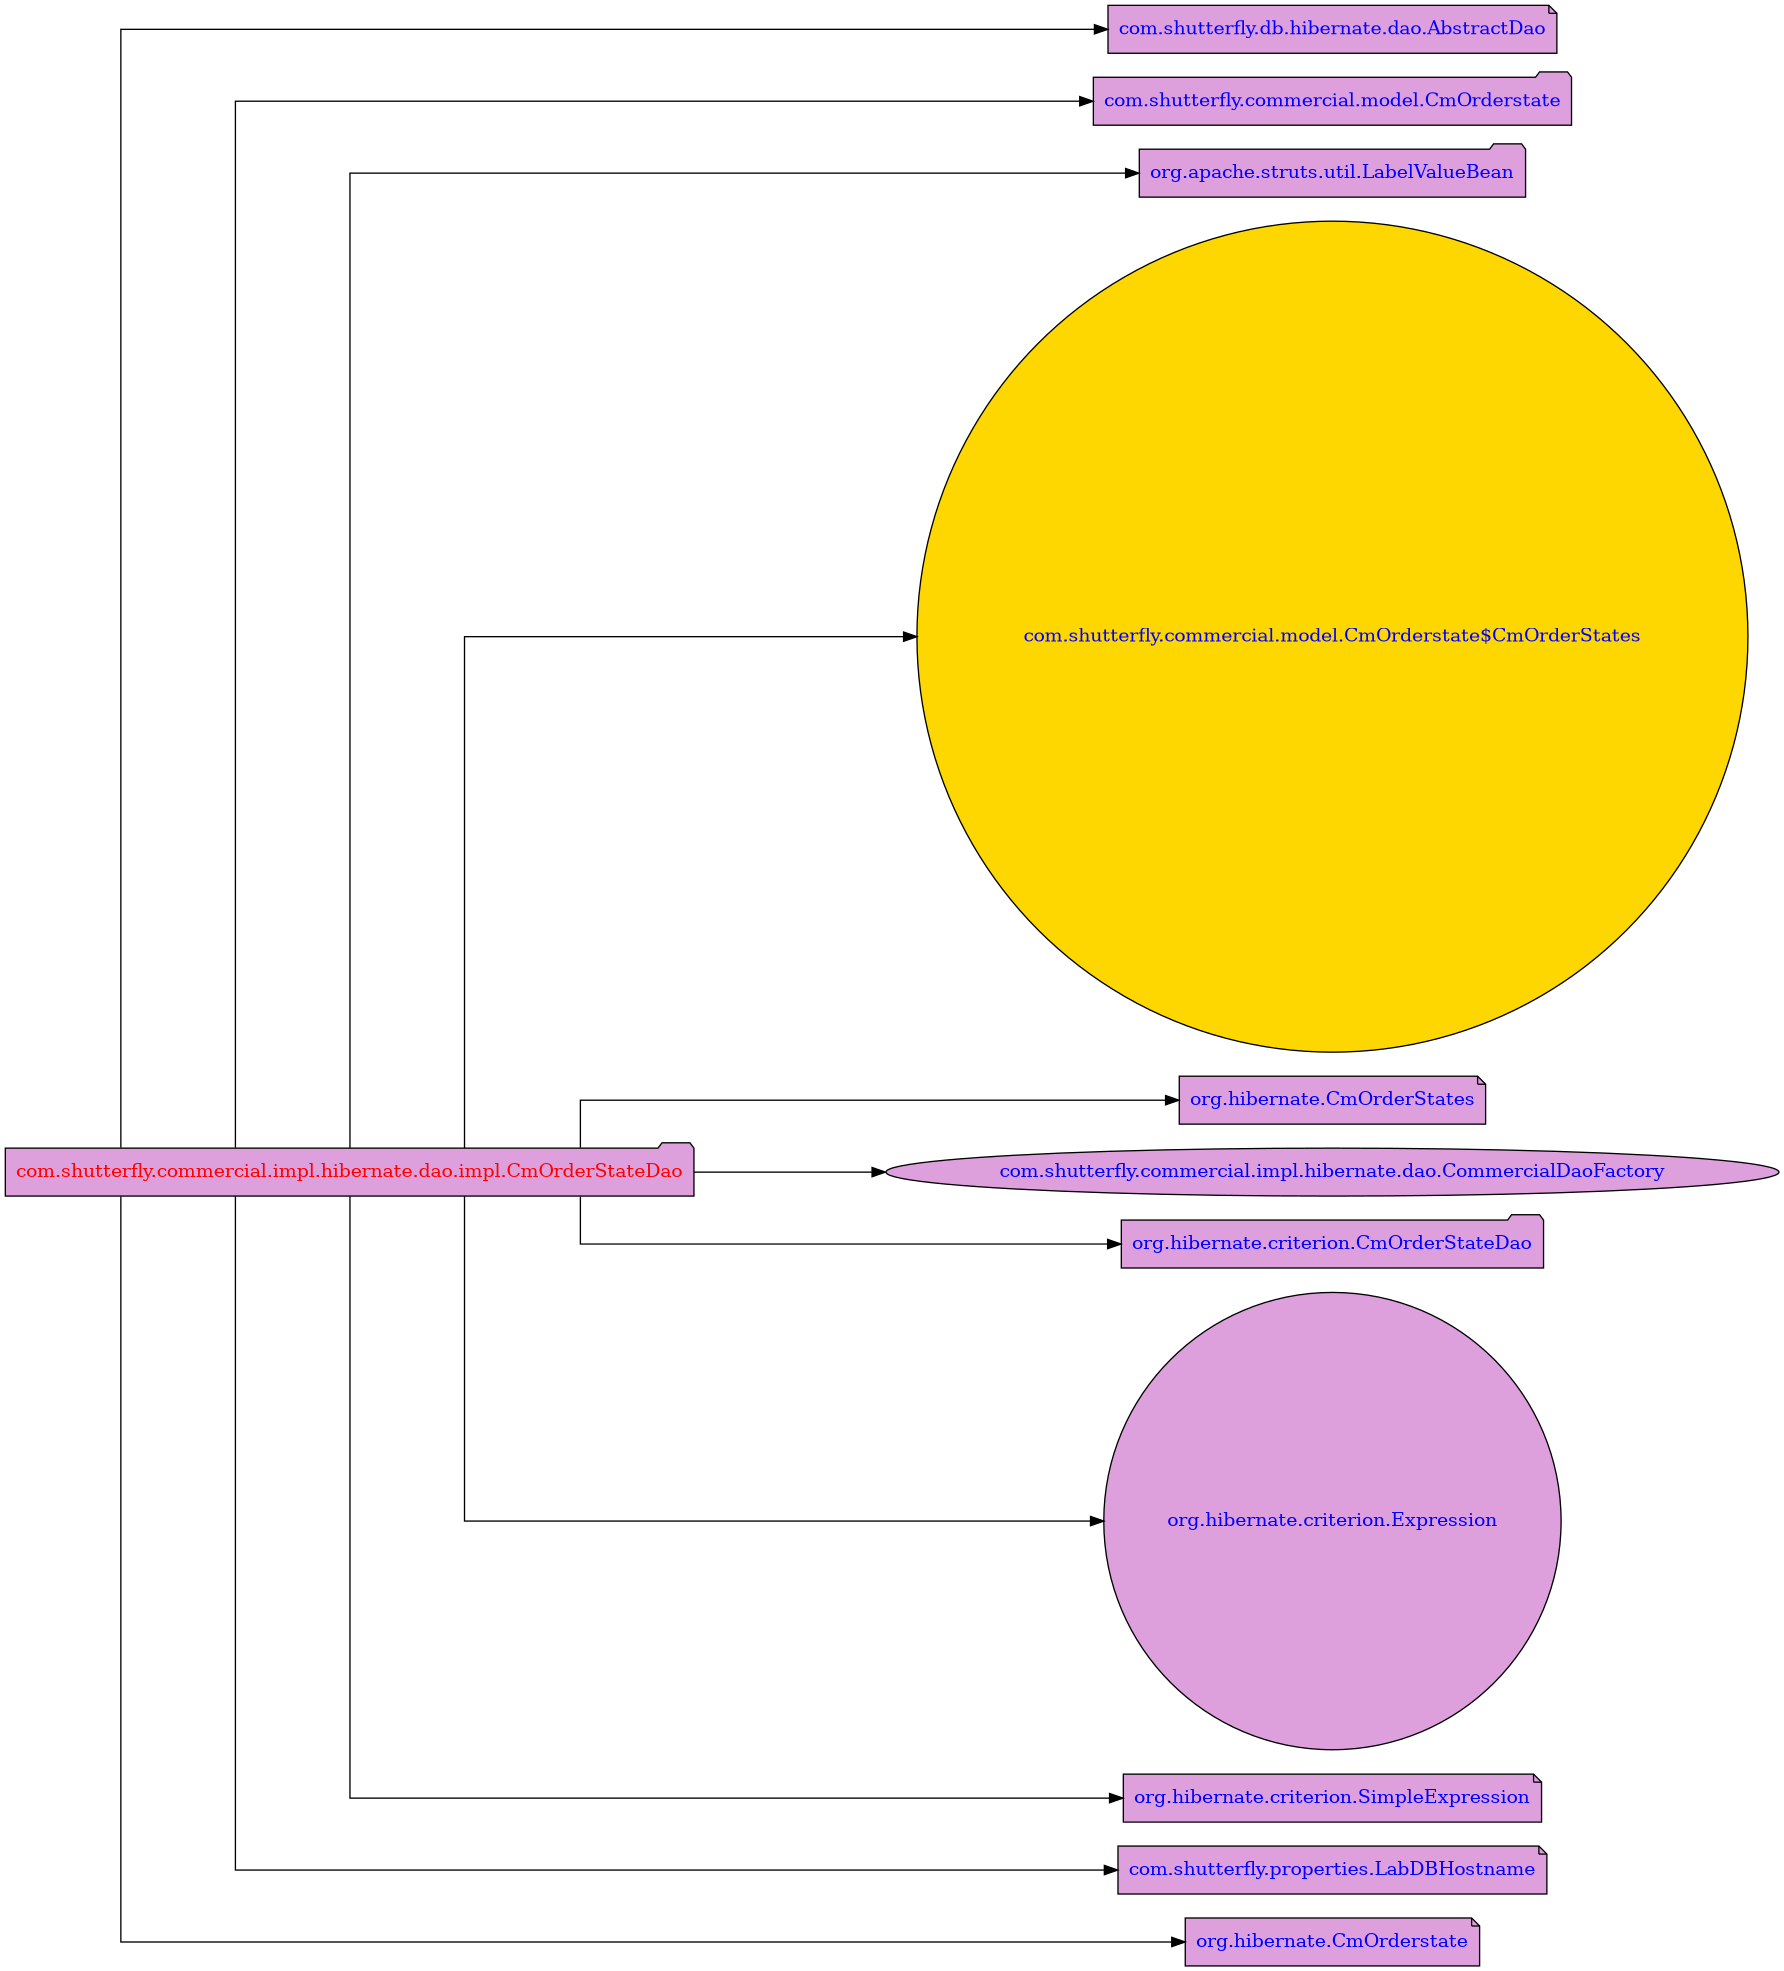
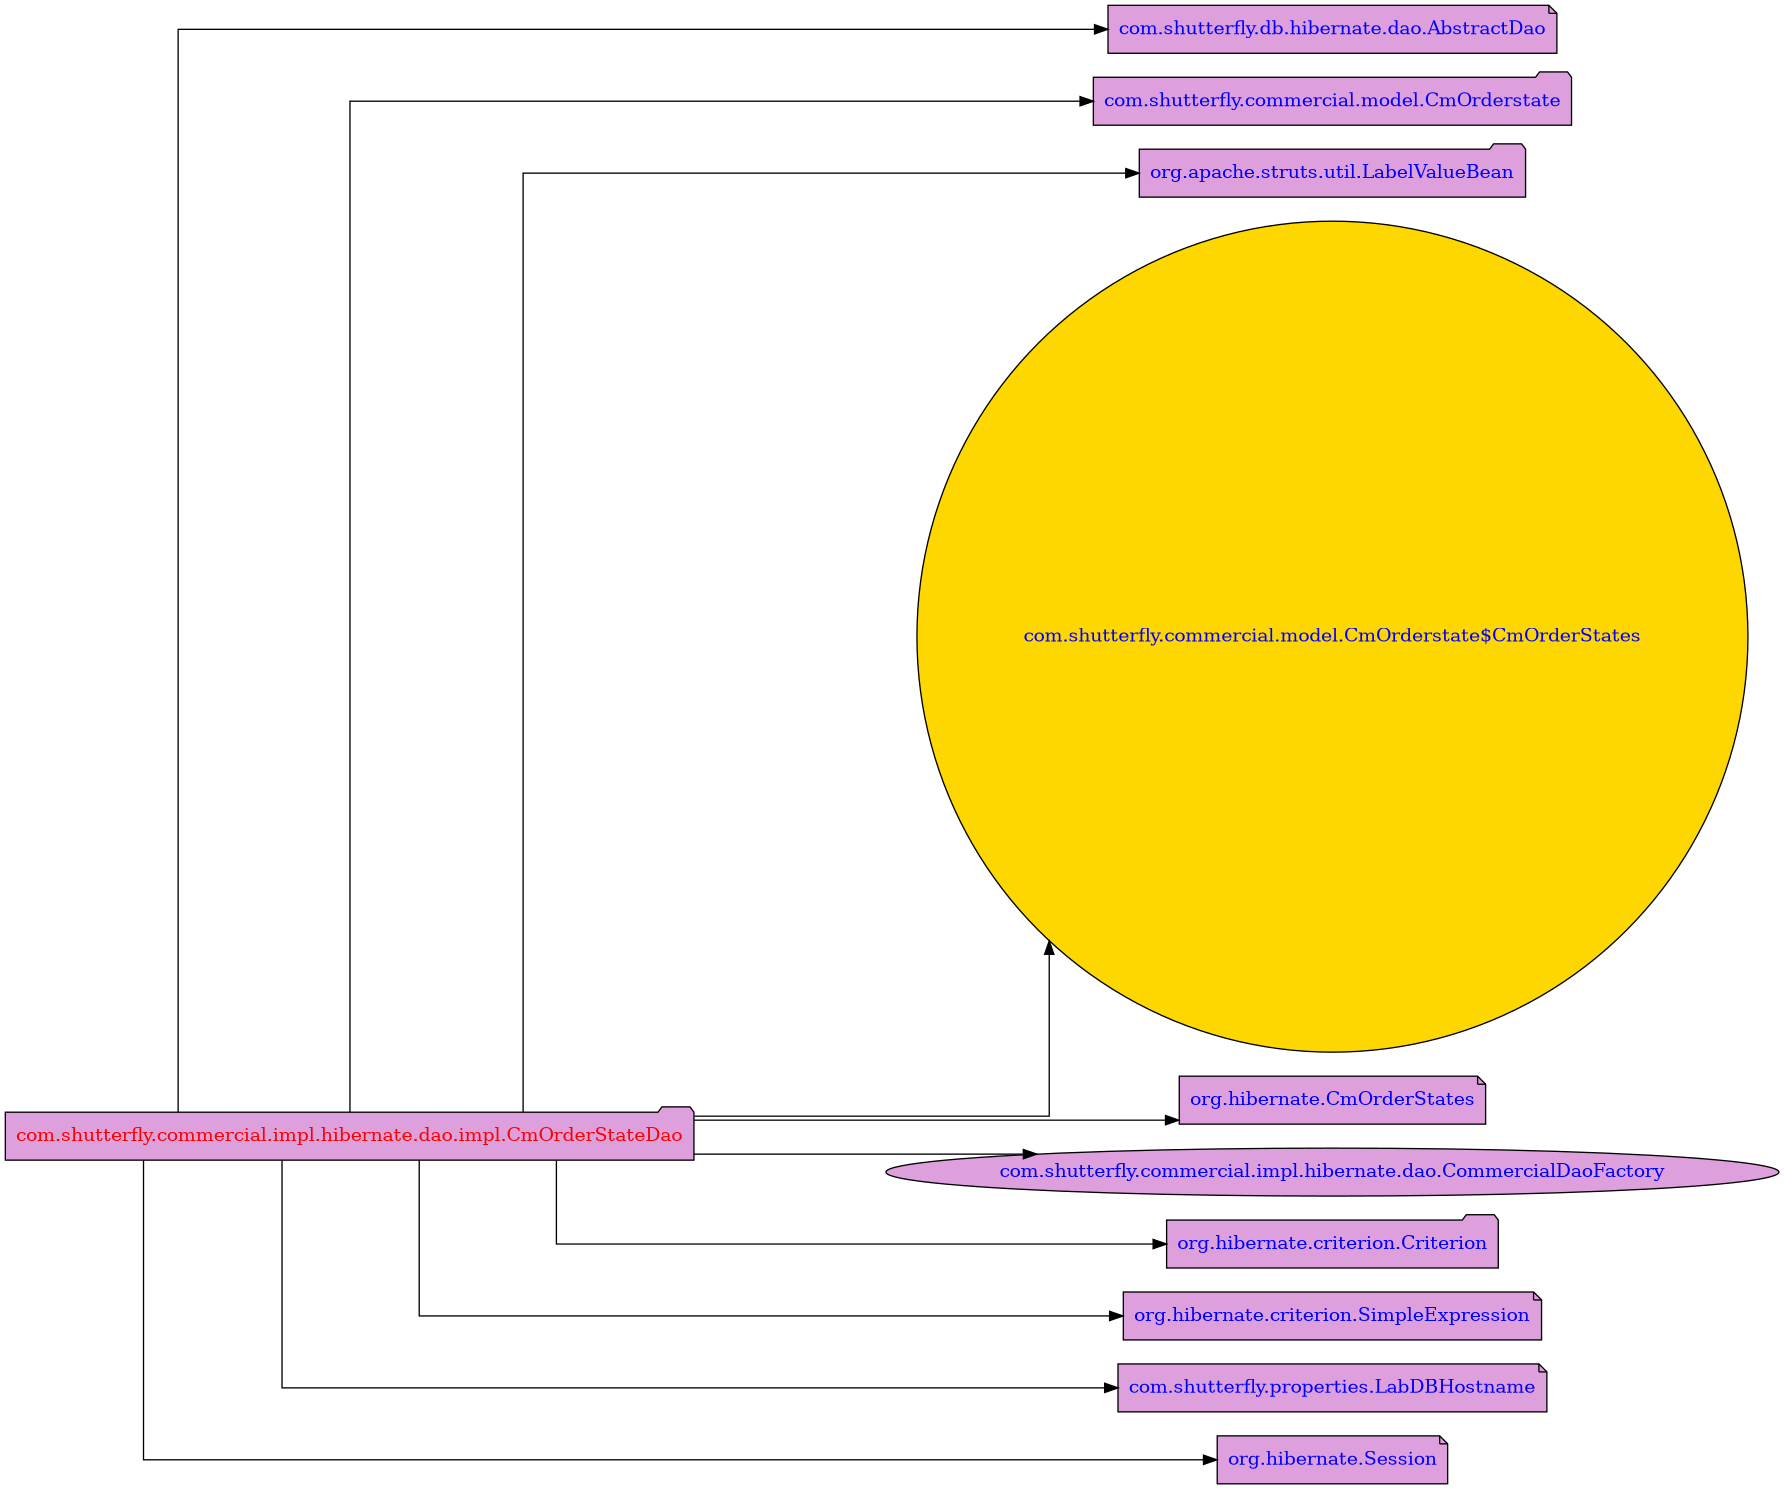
  digraph {
    concentrate=true
    rankdir=LR
    ranksep=2.0
    splines=ortho
    node [fillcolor=plum fontcolor=blue shape=note style=filled]
    "com.shutterfly.commercial.impl.hibernate.dao.impl.CmOrderStateDao" [fontcolor=red shape=folder]
    "com.shutterfly.db.hibernate.dao.AbstractDao"
    "com.shutterfly.commercial.model.CmOrderstate" [shape=folder]
    "org.apache.struts.util.LabelValueBean" [shape=folder]
    "com.shutterfly.commercial.model.CmOrderstate$CmOrderStates" [fillcolor=gold shape=circle]
    n6 [label="org.hibernate.CmOrderStates"]
    "com.shutterfly.commercial.impl.hibernate.dao.CommercialDaoFactory" [shape=ellipse]
-   "org.hibernate.criterion.Criterion" [shape=folder label="org.hibernate.criterion.CmOrderStateDao"]
-   "org.hibernate.criterion.Expression" [shape=circle]
+   "org.hibernate.criterion.Criterion" [shape=folder]
    "org.hibernate.criterion.SimpleExpression"
    "com.shutterfly.properties.LabDBHostname"
-   "org.hibernate.Session" [label="org.hibernate.CmOrderstate"]
+   "org.hibernate.Session"
    "com.shutterfly.commercial.impl.hibernate.dao.impl.CmOrderStateDao" -> "com.shutterfly.db.hibernate.dao.AbstractDao"
    "com.shutterfly.commercial.impl.hibernate.dao.impl.CmOrderStateDao" -> "com.shutterfly.commercial.model.CmOrderstate"
    "com.shutterfly.commercial.impl.hibernate.dao.impl.CmOrderStateDao" -> "org.apache.struts.util.LabelValueBean"
    "com.shutterfly.commercial.impl.hibernate.dao.impl.CmOrderStateDao" -> "com.shutterfly.commercial.model.CmOrderstate$CmOrderStates"
    "com.shutterfly.commercial.impl.hibernate.dao.impl.CmOrderStateDao" -> n6
    "com.shutterfly.commercial.impl.hibernate.dao.impl.CmOrderStateDao" -> "com.shutterfly.commercial.impl.hibernate.dao.CommercialDaoFactory"
    "com.shutterfly.commercial.impl.hibernate.dao.impl.CmOrderStateDao" -> "org.hibernate.criterion.Criterion"
-   "com.shutterfly.commercial.impl.hibernate.dao.impl.CmOrderStateDao" -> "org.hibernate.criterion.Expression"
    "com.shutterfly.commercial.impl.hibernate.dao.impl.CmOrderStateDao" -> "org.hibernate.criterion.SimpleExpression"
    "com.shutterfly.commercial.impl.hibernate.dao.impl.CmOrderStateDao" -> "com.shutterfly.properties.LabDBHostname"
    "com.shutterfly.commercial.impl.hibernate.dao.impl.CmOrderStateDao" -> "org.hibernate.Session"
  }
